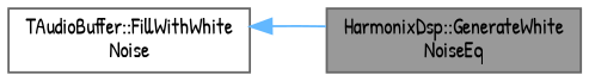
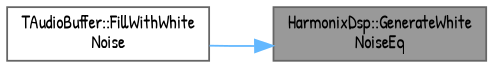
  digraph {
    rankdir=RL
    fontname="Patrick Hand"
    node [fontname="Patrick Hand" fontsize=10 shape=box style=filled]
    n1 [color=gray40 fillcolor=grey60 fontcolor=black height=0.2 label="HarmonixDsp::GenerateWhite\lNoiseEq" width=0.4]
    n2 [color=grey40 fillcolor=white height=0.2 label="TAudioBuffer::FillWithWhite\lNoise" width=0.4]
-   n2 -> n1 [color=steelblue1 dir=back fontname="Patrick Hand" fontsize=10 labelfontname=Helvetica labelfontsize=10 style=solid]
+   n1 -> n2 [color=steelblue1 dir=back fontname="Patrick Hand" fontsize=10 labelfontname=Helvetica labelfontsize=10 style=solid]
  }
